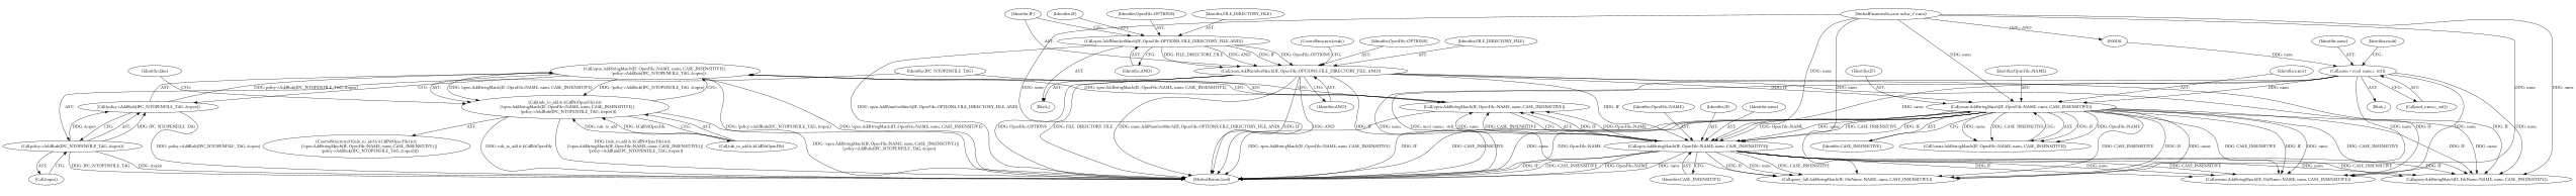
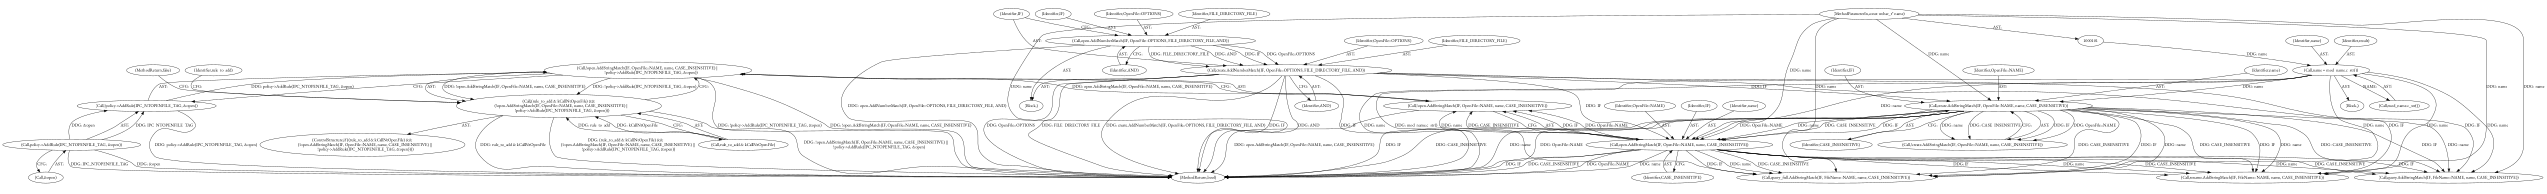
  digraph {
    fontname="EB Garamond"
    node [fontname="EB Garamond"]
    edge [fontname="EB Garamond"]
    n1 [label="(Call,!open.AddStringMatch(IF, OpenFile::NAME, name, CASE_INSENSITIVE) ||\n       !policy->AddRule(IPC_NTOPENFILE_TAG, &open))"]
    n2 [label="(Call,!open.AddStringMatch(IF, OpenFile::NAME, name, CASE_INSENSITIVE))"]
    n3 [label="(Call,!policy->AddRule(IPC_NTOPENFILE_TAG, &open))"]
    n4 [label="(Call,(rule_to_add & kCallNtOpenFile) &&\n      (!open.AddStringMatch(IF, OpenFile::NAME, name, CASE_INSENSITIVE) ||\n       !policy->AddRule(IPC_NTOPENFILE_TAG, &open)))"]
    n5 [label="(MethodReturn,bool)"]
    n6 [label="(Call,open.AddStringMatch(IF, OpenFile::NAME, name, CASE_INSENSITIVE))"]
    n7 [label="(Call,policy->AddRule(IPC_NTOPENFILE_TAG, &open))"]
    n8 [label="(Call,rule_to_add & kCallNtOpenFile)"]
    n9 [label="(ControlStructure,if ((rule_to_add & kCallNtOpenFile) &&\n      (!open.AddStringMatch(IF, OpenFile::NAME, name, CASE_INSENSITIVE) ||\n       !policy->AddRule(IPC_NTOPENFILE_TAG, &open))))"]
    n10 [label="(Call,rename.AddStringMatch(IF, FileName::NAME, name, CASE_INSENSITIVE))"]
    n11 [label="(Call,query_full.AddStringMatch(IF, FileName::NAME, name, CASE_INSENSITIVE))"]
    n12 [label="(Call,query.AddStringMatch(IF, FileName::NAME, name, CASE_INSENSITIVE))"]
    n13 [label="(Identifier,CASE_INSENSITIVE)"]
    n14 [label="(Call,create.AddNumberMatch(IF, OpenFile::OPTIONS, FILE_DIRECTORY_FILE, AND))"]
    n15 [label="(Call,create.AddStringMatch(IF, OpenFile::NAME, name, CASE_INSENSITIVE))"]
    n16 [label="(Identifier,AND)"]
    n17 [label="(Block,)"]
    n18 [label="(Call,!create.AddStringMatch(IF, OpenFile::NAME, name, CASE_INSENSITIVE))"]
    n19 [label="(Identifier,CASE_INSENSITIVE)"]
    n20 [label="(Call,open.AddNumberMatch(IF, OpenFile::OPTIONS, FILE_DIRECTORY_FILE, AND))"]
    n21 [label="(Identifier,AND)"]
    n22 [label="(Call,name = mod_name.c_str())"]
    n23 [label="(Block,)"]
    n24 [label="(Call,mod_name.c_str())"]
    n25 [label="(MethodParameterIn,const wchar_t* name)"]
    1000101
    n27 [label="(Call,&open)"]
    n28 [label="(Identifier,IF)"]
-   n29 [label="(Identifier,false)"]
-   n30 [label="(Identifier,IPC_NTOPENFILE_TAG)"]
+   n29 [label="(MethodReturn,false)"]
    n31 [label="(Identifier,IF)"]
    n32 [label="(Identifier,OpenFile::NAME)"]
    n33 [label="(Identifier,OpenFile::NAME)"]
-   n34 [label="(ControlStructure,break;)"]
    n35 [label="(Identifier,OpenFile::OPTIONS)"]
    n36 [label="(Identifier,IF)"]
    n37 [label="(Identifier,OpenFile::OPTIONS)"]
    n38 [label="(Identifier,result)"]
    n39 [label="(Identifier,FILE_DIRECTORY_FILE)"]
    n40 [label="(Identifier,IF)"]
    n41 [label="(Identifier,name)"]
    n42 [label="(Identifier,name)"]
    n43 [label="(Identifier,FILE_DIRECTORY_FILE)"]
+   n44 [label="(Identifier,rule_to_add)"]
    n45 [label="(Identifier,name)"]
    n1 -> n2 [label="CFG: "]
    n1 -> n3 [label="CFG: "]
    n1 -> n4 [label="AST: "]
    n1 -> n4 [label="DDG: !open.AddStringMatch(IF, OpenFile::NAME, name, CASE_INSENSITIVE)"]
    n1 -> n4 [label="DDG: !policy->AddRule(IPC_NTOPENFILE_TAG, &open)"]
    n1 -> n5 [label="DDG: !open.AddStringMatch(IF, OpenFile::NAME, name, CASE_INSENSITIVE)"]
    n1 -> n5 [label="DDG: !policy->AddRule(IPC_NTOPENFILE_TAG, &open)"]
    n2 -> n1 [label="AST: "]
    n2 -> n1 [label="DDG: open.AddStringMatch(IF, OpenFile::NAME, name, CASE_INSENSITIVE)"]
    n2 -> n5 [label="DDG: open.AddStringMatch(IF, OpenFile::NAME, name, CASE_INSENSITIVE)"]
    n2 -> n6 [label="CFG: "]
    n3 -> n1 [label="AST: "]
    n3 -> n1 [label="DDG: policy->AddRule(IPC_NTOPENFILE_TAG, &open)"]
    n3 -> n5 [label="DDG: policy->AddRule(IPC_NTOPENFILE_TAG, &open)"]
-   n3 -> n7 [label="CFG: "]
    n4 -> n1 [label="CFG: "]
    n4 -> n5 [label="DDG: rule_to_add & kCallNtOpenFile"]
    n4 -> n5 [label="DDG: (rule_to_add & kCallNtOpenFile) &&\n      (!open.AddStringMatch(IF, OpenFile::NAME, name, CASE_INSENSITIVE) ||\n       !policy->AddRule(IPC_NTOPENFILE_TAG, &open))"]
    n4 -> n5 [label="DDG: !open.AddStringMatch(IF, OpenFile::NAME, name, CASE_INSENSITIVE) ||\n       !policy->AddRule(IPC_NTOPENFILE_TAG, &open)"]
    n4 -> n8 [label="CFG: "]
    n4 -> n9 [label="AST: "]
    n6 -> n2 [label="AST: "]
    n6 -> n2 [label="DDG: IF"]
    n6 -> n2 [label="DDG: OpenFile::NAME"]
    n6 -> n2 [label="DDG: name"]
    n6 -> n2 [label="DDG: CASE_INSENSITIVE"]
    n6 -> n5 [label="DDG: IF"]
    n6 -> n5 [label="DDG: CASE_INSENSITIVE"]
    n6 -> n5 [label="DDG: OpenFile::NAME"]
    n6 -> n5 [label="DDG: name"]
    n6 -> n10 [label="DDG: IF"]
    n6 -> n10 [label="DDG: name"]
    n6 -> n10 [label="DDG: CASE_INSENSITIVE"]
    n6 -> n11 [label="DDG: IF"]
    n6 -> n11 [label="DDG: name"]
    n6 -> n11 [label="DDG: CASE_INSENSITIVE"]
    n6 -> n12 [label="DDG: IF"]
    n6 -> n12 [label="DDG: name"]
    n6 -> n12 [label="DDG: CASE_INSENSITIVE"]
    n6 -> n13 [label="CFG: "]
    n7 -> n3 [label="AST: "]
    n7 -> n3 [label="DDG: IPC_NTOPENFILE_TAG"]
    n7 -> n3 [label="DDG: &open"]
    n7 -> n5 [label="DDG: &open"]
    n7 -> n5 [label="DDG: IPC_NTOPENFILE_TAG"]
-   n7 -> n27 [label="AST: "]
+   n7 -> n27 [label="CFG: "]
    n8 -> n4 [label="AST: "]
    n8 -> n4 [label="DDG: rule_to_add"]
    n8 -> n4 [label="DDG: kCallNtOpenFile"]
    n13 -> n6 [label="AST: "]
    n14 -> n5 [label="DDG: IF"]
    n14 -> n5 [label="DDG: AND"]
    n14 -> n5 [label="DDG: OpenFile::OPTIONS"]
    n14 -> n5 [label="DDG: FILE_DIRECTORY_FILE"]
    n14 -> n5 [label="DDG: create.AddNumberMatch(IF, OpenFile::OPTIONS, FILE_DIRECTORY_FILE, AND)"]
    n14 -> n6 [label="DDG: IF"]
    n14 -> n10 [label="DDG: IF"]
    n14 -> n11 [label="DDG: IF"]
    n14 -> n12 [label="DDG: IF"]
    n14 -> n15 [label="DDG: IF"]
    n14 -> n16 [label="CFG: "]
    n14 -> n17 [label="AST: "]
    n15 -> n5 [label="DDG: IF"]
    n15 -> n5 [label="DDG: CASE_INSENSITIVE"]
    n15 -> n5 [label="DDG: name"]
    n15 -> n5 [label="DDG: OpenFile::NAME"]
    n15 -> n6 [label="DDG: IF"]
    n15 -> n6 [label="DDG: OpenFile::NAME"]
    n15 -> n6 [label="DDG: name"]
    n15 -> n6 [label="DDG: CASE_INSENSITIVE"]
    n15 -> n10 [label="DDG: IF"]
    n15 -> n10 [label="DDG: name"]
    n15 -> n10 [label="DDG: CASE_INSENSITIVE"]
    n15 -> n11 [label="DDG: IF"]
    n15 -> n11 [label="DDG: name"]
    n15 -> n11 [label="DDG: CASE_INSENSITIVE"]
    n15 -> n12 [label="DDG: IF"]
    n15 -> n12 [label="DDG: name"]
    n15 -> n12 [label="DDG: CASE_INSENSITIVE"]
    n15 -> n18 [label="AST: "]
    n15 -> n18 [label="DDG: IF"]
    n15 -> n18 [label="DDG: OpenFile::NAME"]
    n15 -> n18 [label="DDG: name"]
    n15 -> n18 [label="DDG: CASE_INSENSITIVE"]
    n15 -> n19 [label="CFG: "]
    n16 -> n14 [label="AST: "]
    n18 -> n15 [label="CFG: "]
    n19 -> n15 [label="AST: "]
    n20 -> n5 [label="DDG: open.AddNumberMatch(IF, OpenFile::OPTIONS, FILE_DIRECTORY_FILE, AND)"]
    n20 -> n14 [label="DDG: IF"]
    n20 -> n14 [label="DDG: OpenFile::OPTIONS"]
    n20 -> n14 [label="DDG: FILE_DIRECTORY_FILE"]
    n20 -> n14 [label="DDG: AND"]
    n20 -> n17 [label="AST: "]
    n20 -> n21 [label="CFG: "]
    n21 -> n20 [label="AST: "]
    n22 -> n5 [label="DDG: mod_name.c_str()"]
    n22 -> n5 [label="DDG: name"]
    n22 -> n6 [label="DDG: name"]
    n22 -> n10 [label="DDG: name"]
    n22 -> n11 [label="DDG: name"]
    n22 -> n12 [label="DDG: name"]
    n22 -> n15 [label="DDG: name"]
    n22 -> n23 [label="AST: "]
-   n22 -> n24 [label="CFG: "]
+   n22 -> n24 [label="NAME: "]
    n24 -> n22 [label="AST: "]
    n25 -> n5 [label="DDG: name"]
    n25 -> n6 [label="DDG: name"]
    n25 -> n10 [label="DDG: name"]
    n25 -> n11 [label="DDG: name"]
    n25 -> n12 [label="DDG: name"]
    n25 -> n15 [label="DDG: name"]
-   n25 -> 1000101 [label="DDG: AND"]
+   n25 -> 1000101 [label="AST: "]
    1000101 -> n22 [label="DDG: name"]
-   n27 -> n7 [label="CFG: "]
+   n27 -> n7 [label="AST: "]
    n28 -> n15 [label="AST: "]
    n29 -> n4 [label="CFG: "]
-   n30 -> n2 [label="CFG: "]
-   n30 -> n7 [label="AST: "]
    n31 -> n20 [label="AST: "]
    n32 -> n15 [label="AST: "]
    n33 -> n6 [label="AST: "]
-   n34 -> n14 [label="CFG: "]
    n35 -> n14 [label="AST: "]
    n36 -> n14 [label="AST: "]
    n36 -> n20 [label="CFG: "]
    n37 -> n20 [label="AST: "]
-   n38 -> n22 [label="CFG: "]
+   n38 -> n22 [label="AST: "]
    n39 -> n14 [label="AST: "]
    n40 -> n6 [label="AST: "]
    n41 -> n15 [label="AST: "]
    n42 -> n22 [label="AST: "]
    n43 -> n20 [label="AST: "]
+   n44 -> n4 [label="CFG: "]
    n45 -> n6 [label="AST: "]
  }
